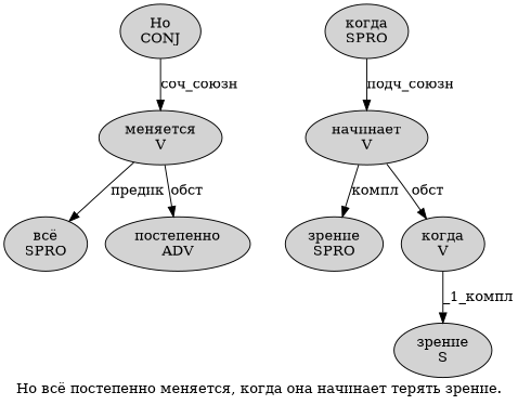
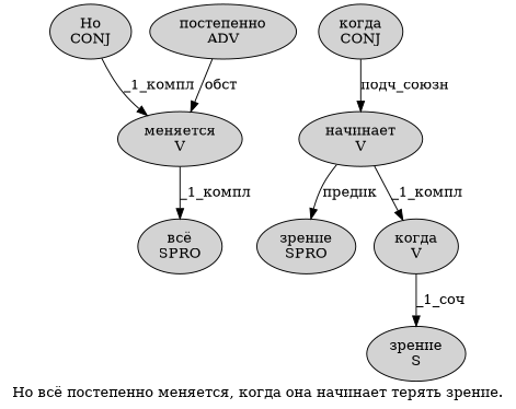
  digraph {
    label="Но всё постепенно меняется, когда она начинает терять зрение."
    node [fillcolor=lightgray penwidth=1 shape=ellipse style=filled]
    n1 [label="Но\nCONJ"]
    n2 [label="меняется\nV"]
    n3 [label="всё\nSPRO"]
    n4 [label="постепенно\nADV"]
-   n5 [label="когда\nSPRO"]
+   n5 [label="когда\nCONJ"]
    n6 [label="начинает\nV"]
    n7 [label="зрение\nSPRO"]
    n8 [label="когда\nV"]
    n9 [label="зрение\nS"]
-   n1 -> n2 [label="соч_союзн"]
-   n2 -> n3 [label="предик"]
-   n2 -> n4 [label="обст"]
+   n1 -> n2 [label="_1_компл"]
+   n2 -> n3 [label="_1_компл"]
+   n4 -> n2 [label="обст"]
    n5 -> n6 [label="подч_союзн"]
-   n6 -> n7 [label="компл"]
-   n6 -> n8 [label="обст"]
-   n8 -> n9 [label="_1_компл"]
+   n6 -> n7 [label="предик"]
+   n6 -> n8 [label="_1_компл"]
+   n8 -> n9 [label="_1_соч"]
  }
